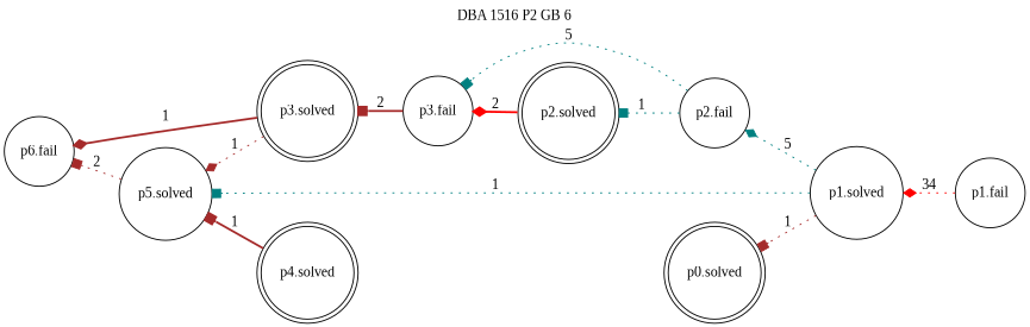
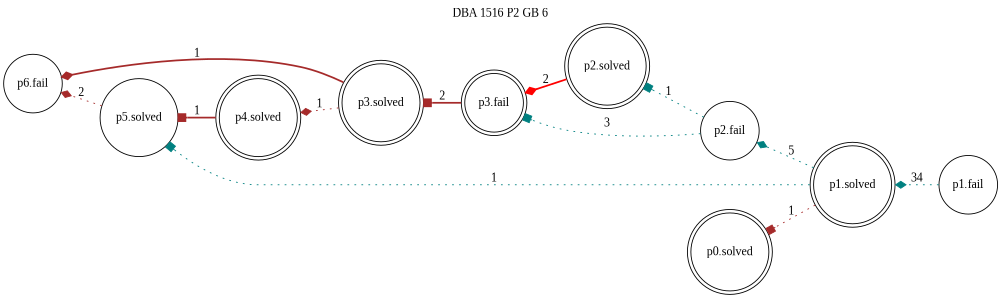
  digraph {
    fontname="Liberation Serif"
    label=" DBA 1516 P2 GB 6 "
    labelloc=tl
    rankdir=RL
    node [fontname="Liberation Serif" shape=circle]
    edge [arrowhead=diamond color=brown fontname="Liberation Serif" style=dotted]
    n1 [label="p1.fail"]
-   n2 [label="p1.solved"]
+   n2 [label="p1.solved" shape=doublecircle]
    n3 [label="p2.fail"]
    n4 [label="p5.solved"]
    n5 [label="p0.solved" shape=doublecircle]
    n6 [label="p2.solved" shape=doublecircle]
-   n7 [label="p3.fail"]
+   n7 [label="p3.fail" shape=doublecircle]
    n8 [label="p6.fail"]
    n9 [label="p3.solved" shape=doublecircle]
    n10 [label="p4.solved" shape=doublecircle]
-   n1 -> n2 [color=red label=34]
+   n1 -> n2 [color=teal label=34]
    n2 -> n3 [color=teal label=5]
    n2 -> n4 [arrowhead=box color=teal label=1]
    n2 -> n5 [arrowhead=box label=1]
    n3 -> n6 [arrowhead=box color=teal label=1]
-   n3 -> n7 [arrowhead=box color=teal label=5]
-   n4 -> n8 [arrowhead=box label=2]
+   n3 -> n7 [arrowhead=box color=teal label=3]
+   n4 -> n8 [label=2]
    n6 -> n7 [color=red label=2 style=bold]
    n7 -> n9 [arrowhead=box label=2 style=bold]
    n9 -> n8 [label=1 style=bold]
-   n9 -> n4 [label=1]
+   n9 -> n10 [label=1]
    n10 -> n4 [arrowhead=box label=1 style=bold]
  }
